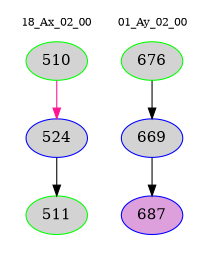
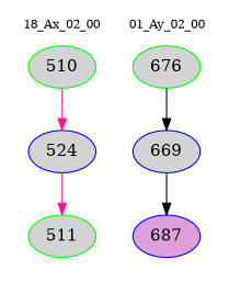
  digraph {
    node [color=green fillcolor=lightgrey style=filled]
    edge [color=deeppink]
    n1 [label=510]
    n2 [color=blue label=524]
    n3 [label=511]
    n4 [label=676]
    n5 [color=blue label=669]
    n6 [color=blue fillcolor=plum label=687]
    subgraph cluster_1 {
      color=white
      fontsize=10
      label="18_Ax_02_00"
      n1
      n2
      n3
    }
    subgraph cluster_2 {
      color=white
      fontsize=10
      label="01_Ay_02_00"
      n4
      n5
      n6
    }
    n1 -> n2
-   n2 -> n3 [color=black]
+   n2 -> n3
    n4 -> n5 [color=black]
    n5 -> n6 [color=black]
  }
